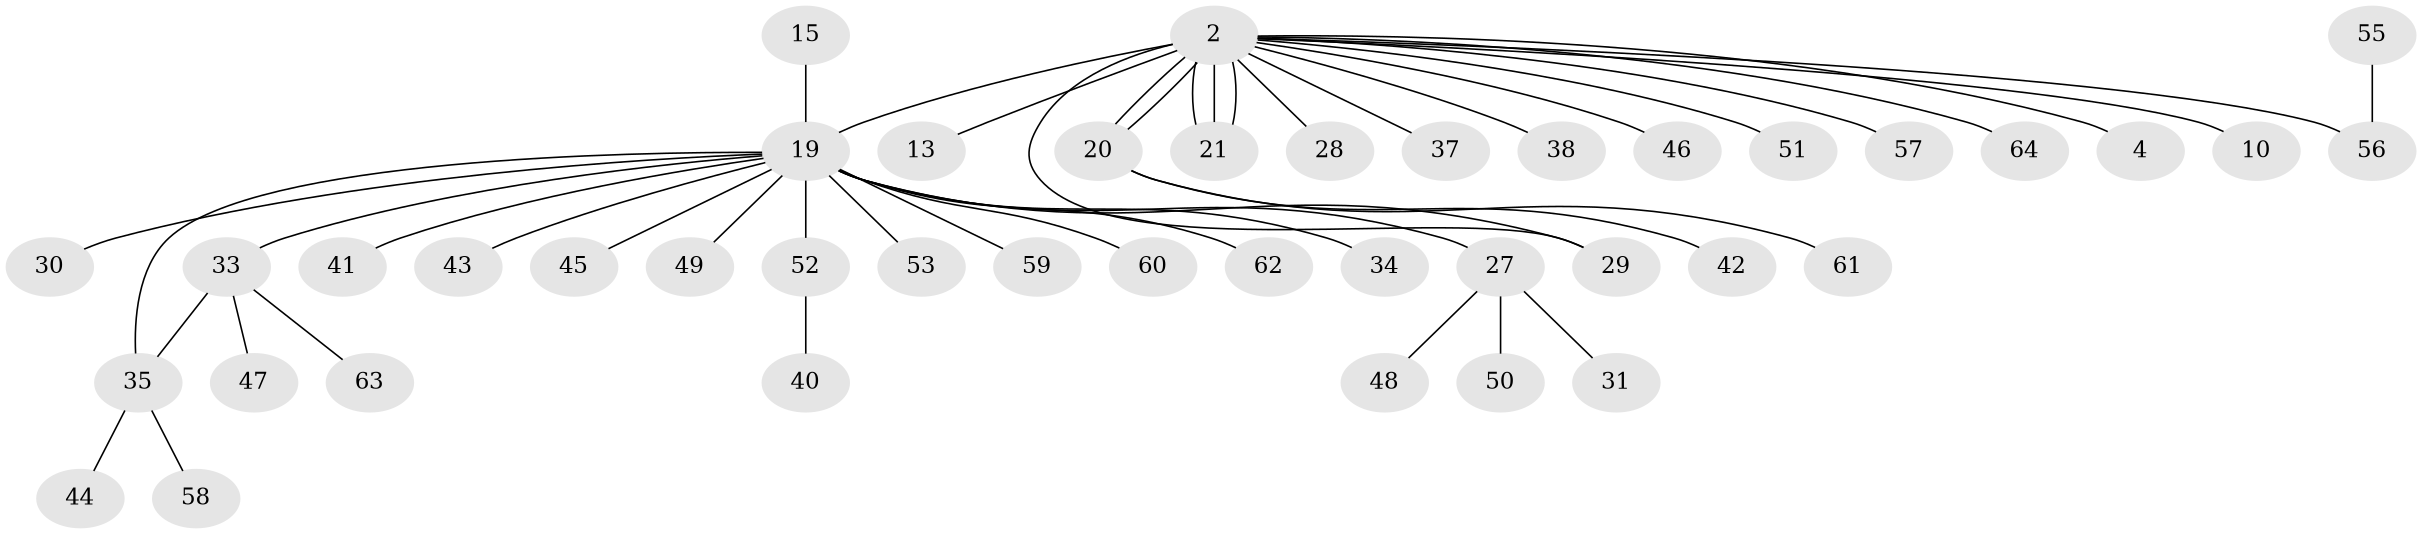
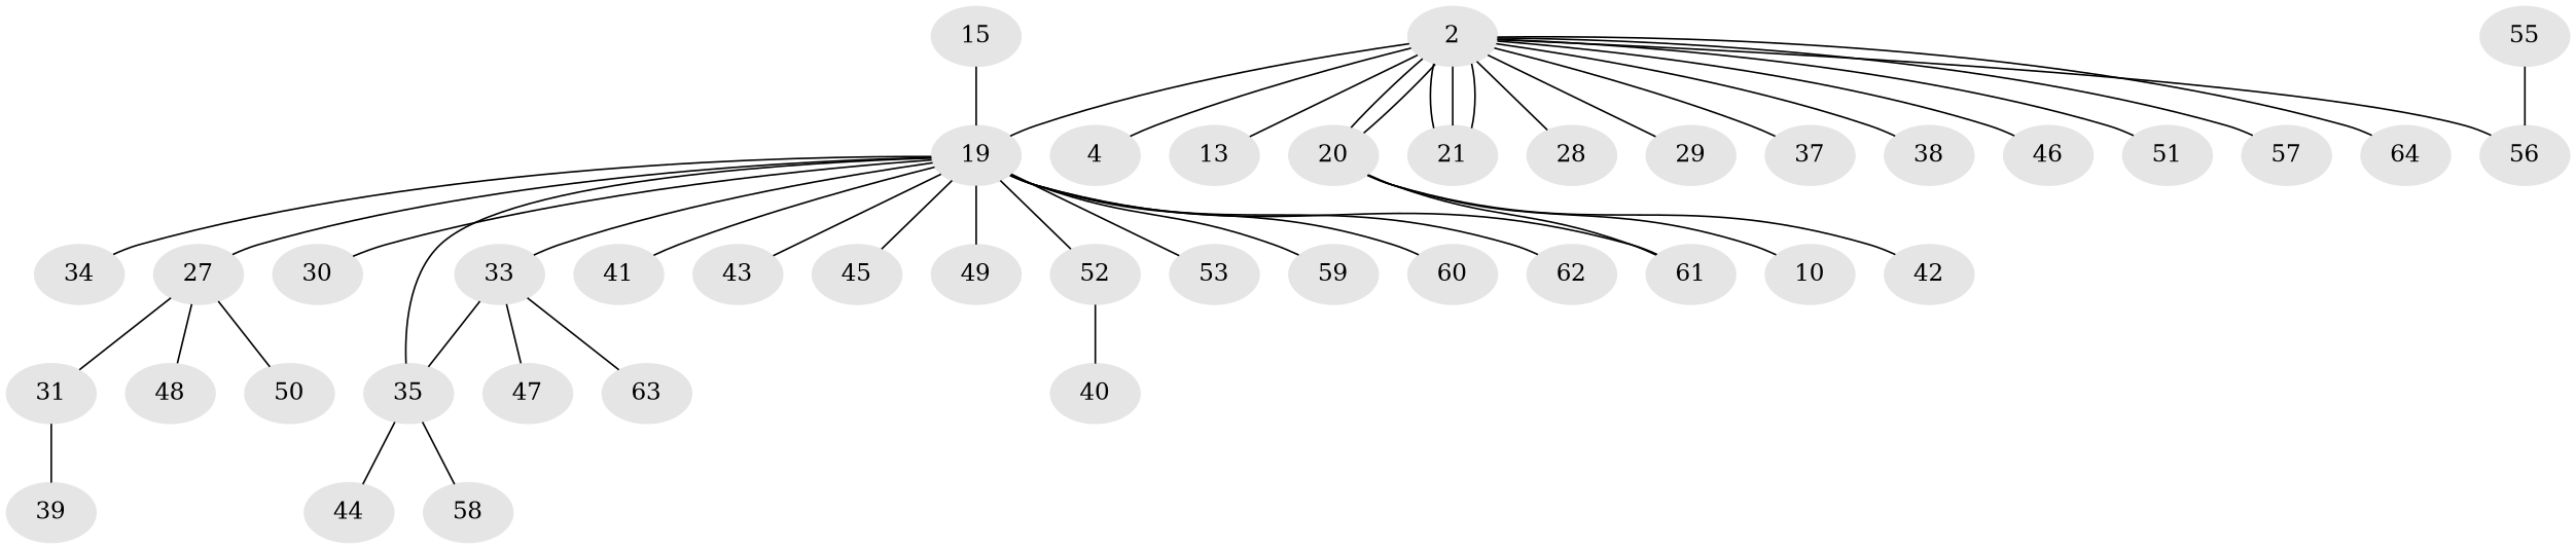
  graph {
    node [color=gray90 style=filled]
    2
    4
    10
    13
    19 [super="+11+14"]
    20 [super="+3"]
    21
    28
    29
    37
    38 [super="+26"]
    46
    51 [super="+8"]
    56 [super="+22"]
    57
    64
    n17 [label=34]
    27
    30
    33 [super="+12+32"]
    35 [super="+7"]
    41
    43
    45
    49 [super="+18"]
    52
    53
    59
    60
    61 [super="+17"]
    62
    42
    15
    31
    48
    50
    47
    63
    44 [super="+36"]
    58
    40
+   39
    55
    2 -- 4
-   2 -- 10
+   20 -- 10
    2 -- 13
    2 -- 19 [weight=4]
    2 -- 20 [weight=2]
    2 -- 20
    2 -- 21
    2 -- 21
    2 -- 21
    2 -- 28
    2 -- 29
    2 -- 37
    2 -- 38
    2 -- 46
    2 -- 51
    2 -- 56
    2 -- 57
    2 -- 64
    19 -- n17
    19 -- 27
    19 -- 30
    19 -- 33
    19 -- 35 [weight=3]
    19 -- 41
    19 -- 43
    19 -- 45
    19 -- 49
    19 -- 52 [weight=2]
    19 -- 53
    19 -- 59
    19 -- 60
-   19 -- 29
+   19 -- 61
    19 -- 62
    20 -- 61
    20 -- 42
    27 -- 31
    27 -- 48
    27 -- 50
    33 -- 35
    33 -- 47
    33 -- 63
    35 -- 44
    35 -- 58
    52 -- 40
    15 -- 19
+   31 -- 39
    55 -- 56
  }
